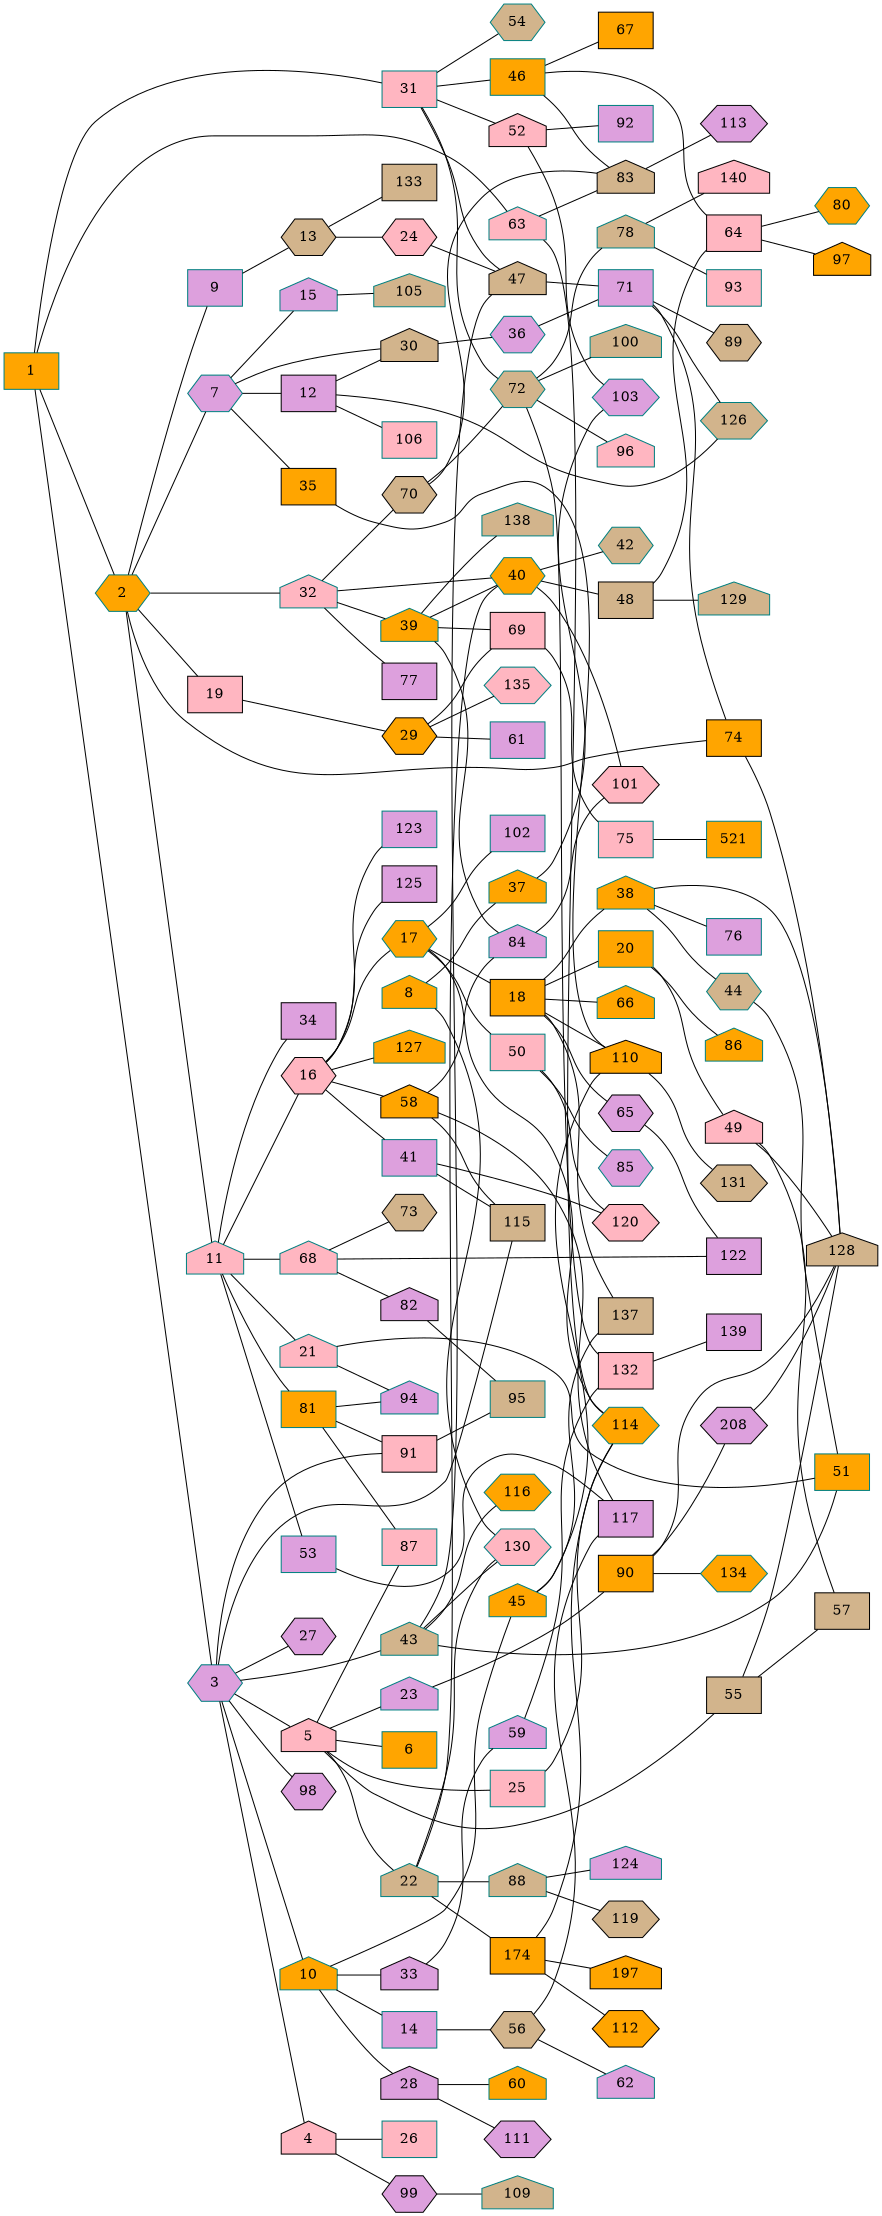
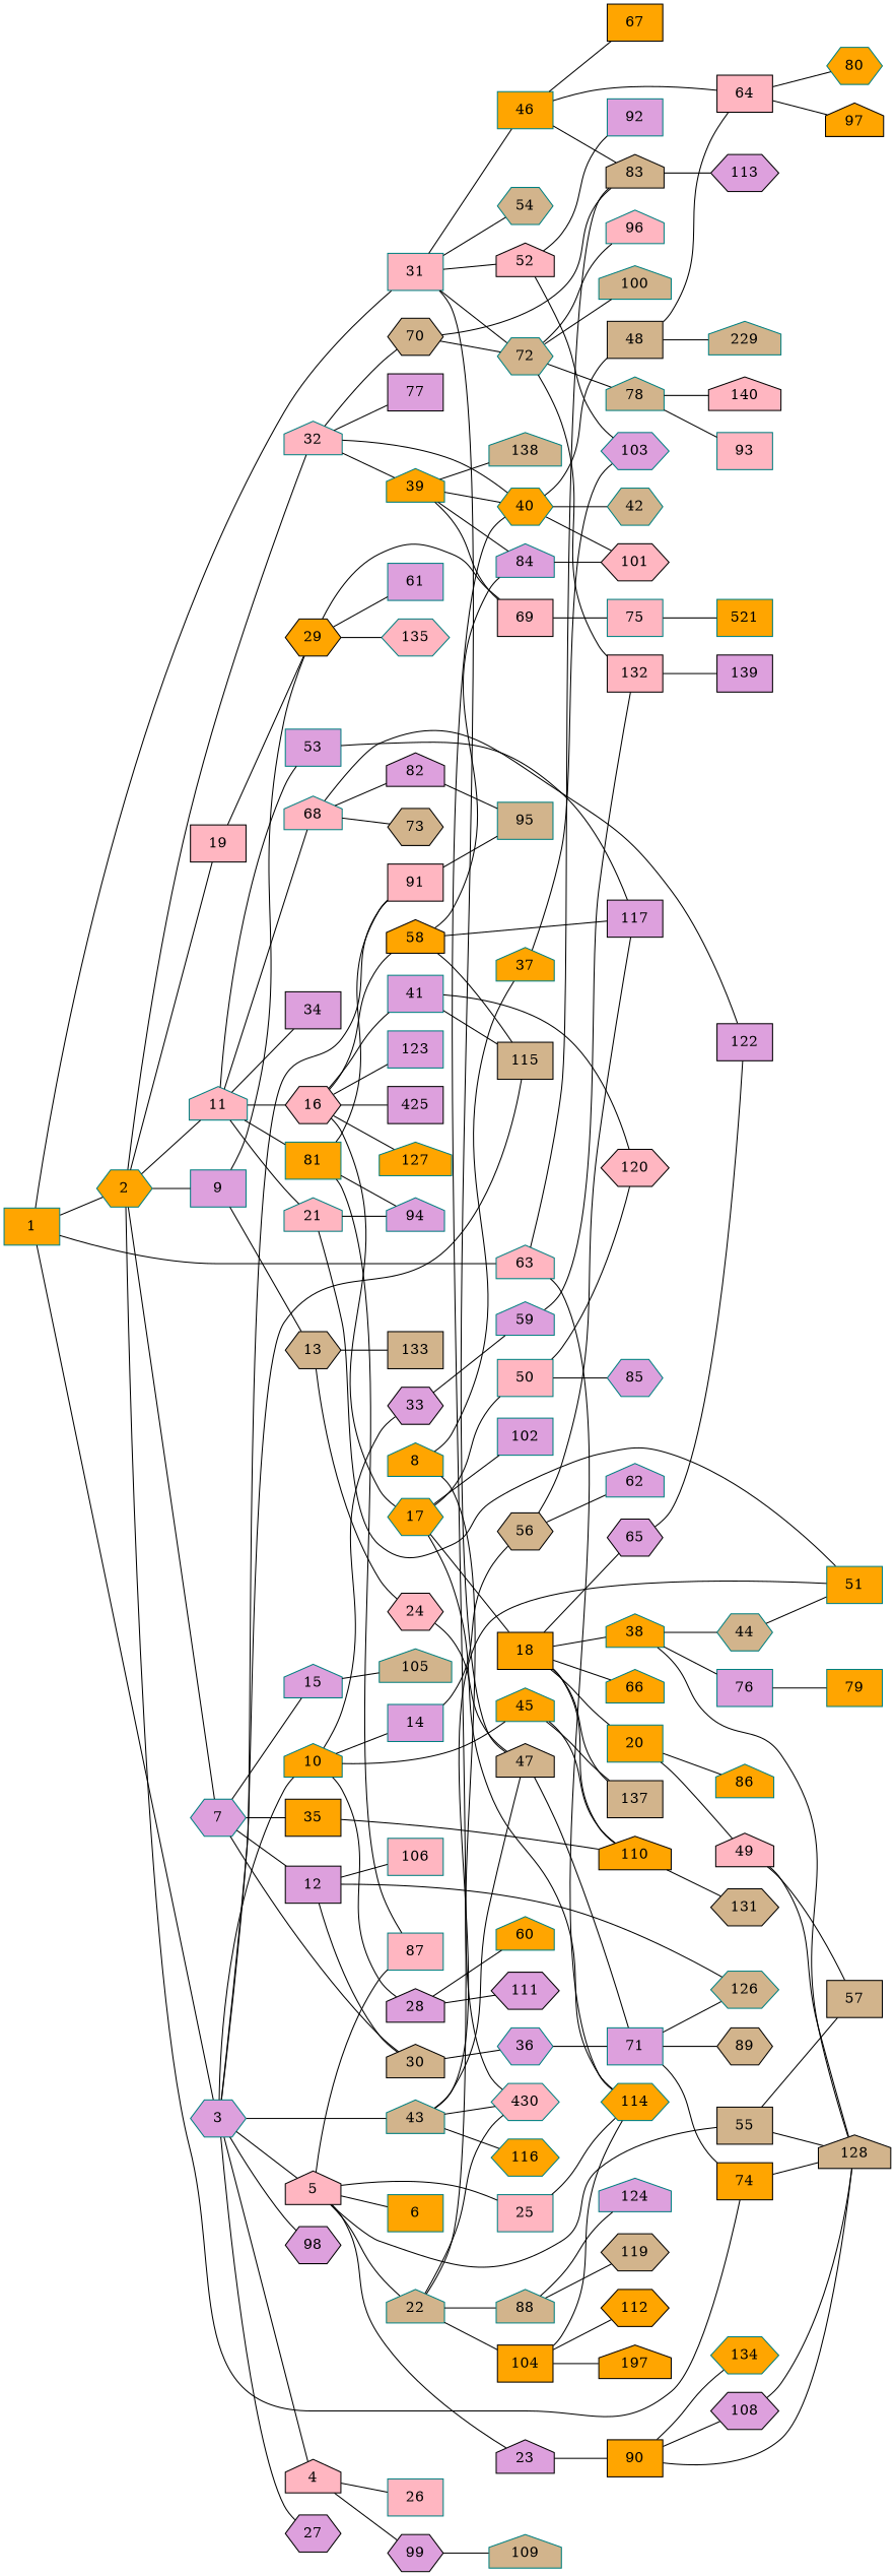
  graph {
    rankdir=LR
    node [color=teal fillcolor=plum shape=box style=filled]
    1 [fillcolor=orange]
    2 [fillcolor=orange shape=hexagon]
    3 [shape=hexagon]
    31 [fillcolor=lightpink]
    63 [fillcolor=lightpink shape=house]
    7 [shape=hexagon]
    9
    11 [fillcolor=lightpink shape=house]
    19 [color=black fillcolor=lightpink]
    32 [fillcolor=lightpink shape=house]
    74 [color=black fillcolor=orange]
    4 [color=black fillcolor=lightpink shape=house]
    5 [color=black fillcolor=lightpink shape=house]
    10 [fillcolor=orange shape=house]
    27 [color=black shape=hexagon]
    43 [fillcolor=tan shape=house]
    91 [color=black fillcolor=lightpink]
    98 [color=black shape=hexagon]
    115 [color=black fillcolor=tan]
    47 [color=black fillcolor=tan shape=house]
    46 [fillcolor=orange]
    52 [color=black fillcolor=lightpink shape=house]
    54 [fillcolor=tan shape=hexagon]
    72 [fillcolor=tan shape=hexagon]
    114 [fillcolor=orange shape=hexagon]
    83 [color=black fillcolor=tan shape=house]
    12 [color=black]
    15 [shape=house]
    35 [color=black fillcolor=orange]
    30 [color=black fillcolor=tan shape=house]
    13 [color=black fillcolor=tan shape=hexagon]
    29 [color=black fillcolor=orange shape=hexagon]
    16 [color=black fillcolor=lightpink shape=hexagon]
    21 [fillcolor=lightpink shape=house]
    34 [color=black]
    53
    68 [fillcolor=lightpink shape=house]
    81 [fillcolor=orange]
    40 [fillcolor=orange shape=hexagon]
    39 [fillcolor=orange shape=house]
    70 [color=black fillcolor=tan shape=hexagon]
    77 [color=black]
    128 [color=black fillcolor=tan shape=house]
    26 [fillcolor=lightpink]
    99 [color=black shape=hexagon]
    6 [fillcolor=orange]
    22 [fillcolor=tan shape=house]
-   23 [shape=house]
+   23 [color=black shape=house]
    25 [fillcolor=lightpink]
    55 [color=black fillcolor=tan]
    87 [fillcolor=lightpink]
    14
    28 [color=black shape=house]
-   33 [color=black shape=house]
+   33 [color=black shape=hexagon]
    45 [fillcolor=orange shape=house]
-   130 [fillcolor=lightpink shape=hexagon]
+   130 [fillcolor=lightpink shape=hexagon label=430]
    51 [fillcolor=orange]
    116 [fillcolor=orange shape=hexagon]
    95 [fillcolor=tan]
    109 [fillcolor=tan shape=house]
    88 [fillcolor=tan shape=house]
-   104 [color=black fillcolor=orange label=174]
+   104 [color=black fillcolor=orange]
    90 [color=black fillcolor=orange]
    57 [color=black fillcolor=tan]
    8 [fillcolor=orange shape=house]
    37 [fillcolor=orange shape=house]
    106 [fillcolor=lightpink]
    126 [fillcolor=tan shape=hexagon]
    105 [fillcolor=tan shape=house]
    110 [color=black fillcolor=orange shape=house]
    103 [shape=hexagon]
    24 [color=black fillcolor=lightpink shape=hexagon]
    133 [color=black fillcolor=tan]
    61
    69 [color=black fillcolor=lightpink]
    135 [fillcolor=lightpink shape=hexagon]
    56 [color=black fillcolor=tan shape=hexagon]
    60 [fillcolor=orange shape=house]
    111 [color=black shape=hexagon]
    59 [shape=house]
    137 [color=black fillcolor=tan]
    17 [fillcolor=orange shape=hexagon]
    41
    58 [color=black fillcolor=orange shape=house]
    123
-   125 [color=black]
+   125 [color=black label=425]
    127 [fillcolor=orange shape=house]
    94 [shape=house]
    117 [color=black]
    122 [color=black]
    73 [color=black fillcolor=tan shape=hexagon]
    82 [color=black shape=house]
    36 [shape=hexagon]
    62 [shape=house]
    18 [color=black fillcolor=orange]
    50 [fillcolor=lightpink]
    102
    120 [color=black fillcolor=lightpink shape=hexagon]
    84 [shape=house]
    20 [fillcolor=orange]
    38 [fillcolor=orange shape=house]
    65 [color=black shape=hexagon]
    66 [fillcolor=orange shape=house]
    85 [shape=hexagon]
    49 [color=black fillcolor=lightpink shape=house]
    86 [fillcolor=orange shape=house]
    44 [fillcolor=tan shape=hexagon]
    76
    131 [color=black fillcolor=tan shape=hexagon]
    42 [fillcolor=tan shape=hexagon]
    48 [color=black fillcolor=tan]
    101 [color=black fillcolor=lightpink shape=hexagon]
    119 [color=black fillcolor=tan shape=hexagon]
    124 [shape=house]
    112 [color=black fillcolor=orange shape=hexagon]
    n116 [color=black fillcolor=orange label=197 shape=house]
-   108 [color=black shape=hexagon label=208]
+   108 [color=black shape=hexagon]
    134 [fillcolor=orange shape=hexagon]
    71
    75 [fillcolor=lightpink]
    64 [color=black fillcolor=lightpink]
    67 [color=black fillcolor=orange]
    92
    132 [color=black fillcolor=lightpink]
    78 [fillcolor=tan shape=house]
    96 [fillcolor=lightpink shape=house]
    100 [fillcolor=tan shape=house]
    138 [fillcolor=tan shape=house]
    89 [color=black fillcolor=tan shape=hexagon]
-   129 [fillcolor=tan shape=house]
+   79 [fillcolor=orange]
+   129 [fillcolor=tan shape=house label=229]
    80 [fillcolor=orange shape=hexagon]
    97 [color=black fillcolor=orange shape=house]
    113 [color=black shape=hexagon]
    139 [color=black]
    n136 [fillcolor=orange label=521]
    93 [fillcolor=lightpink]
    140 [color=black fillcolor=lightpink shape=house]
    1 -- 2
    1 -- 3
    1 -- 31
    1 -- 63
    2 -- 7
    2 -- 9
    2 -- 11
    2 -- 19
    2 -- 32
    2 -- 74
    3 -- 4
    3 -- 5
    3 -- 10
    3 -- 27
    3 -- 43
    3 -- 91
    3 -- 98
    3 -- 115
    31 -- 47
    31 -- 46
    31 -- 52
    31 -- 54
    31 -- 72
    63 -- 114
    63 -- 83
    7 -- 12
    7 -- 15
    7 -- 35
    7 -- 30
    9 -- 13
+   9 -- 29
    11 -- 16
    11 -- 21
    11 -- 34
    11 -- 53
    11 -- 68
    11 -- 81
    19 -- 29
    32 -- 40
    32 -- 39
    32 -- 70
    32 -- 77
    74 -- 128
    4 -- 26
    4 -- 99
    5 -- 6
    5 -- 22
    5 -- 23
    5 -- 25
    5 -- 55
    5 -- 87
    10 -- 14
    10 -- 28
    10 -- 33
    10 -- 45
    43 -- 47
    43 -- 130
    43 -- 51
    43 -- 116
    91 -- 95
    47 -- 71
    46 -- 83
    46 -- 64
    46 -- 67
    52 -- 103
    52 -- 92
    72 -- 132
    72 -- 78
    72 -- 96
    72 -- 100
    83 -- 113
    12 -- 30
    12 -- 106
    12 -- 126
    15 -- 105
    35 -- 110
    30 -- 36
    13 -- 24
    13 -- 133
    29 -- 61
    29 -- 69
    29 -- 135
    16 -- 17
    16 -- 41
    16 -- 58
    16 -- 123
    16 -- 125
    16 -- 127
    21 -- 51
    21 -- 94
    53 -- 117
    68 -- 122
    68 -- 73
    68 -- 82
    81 -- 91
    81 -- 87
    81 -- 94
    40 -- 42
    40 -- 48
    40 -- 101
    39 -- 40
    39 -- 69
    39 -- 84
    39 -- 138
    70 -- 72
    70 -- 83
    99 -- 109
    22 -- 40
    22 -- 130
    22 -- 88
    22 -- 104
    23 -- 90
    25 -- 114
    55 -- 128
    55 -- 57
    14 -- 56
    28 -- 60
    28 -- 111
    33 -- 59
    45 -- 110
    45 -- 137
    88 -- 119
    88 -- 124
    104 -- 114
    104 -- 112
    104 -- n116
    90 -- 128
    90 -- 108
    90 -- 134
    8 -- 130
    8 -- 37
    37 -- 103
    110 -- 131
    24 -- 47
    69 -- 75
    56 -- 117
    56 -- 62
    59 -- 132
    17 -- 114
    17 -- 18
    17 -- 50
    17 -- 102
    41 -- 115
    41 -- 120
    58 -- 115
    58 -- 117
    58 -- 84
    82 -- 95
    36 -- 71
    18 -- 110
    18 -- 137
    18 -- 20
    18 -- 38
    18 -- 65
    18 -- 66
    50 -- 120
    50 -- 85
    84 -- 101
    20 -- 49
    20 -- 86
    38 -- 128
    38 -- 44
    38 -- 76
    65 -- 122
    49 -- 128
    49 -- 57
    44 -- 51
+   76 -- 79
    48 -- 64
    48 -- 129
    108 -- 128
    71 -- 74
    71 -- 126
    71 -- 89
    75 -- n136
    64 -- 80
    64 -- 97
    132 -- 139
    78 -- 93
    78 -- 140
  }
